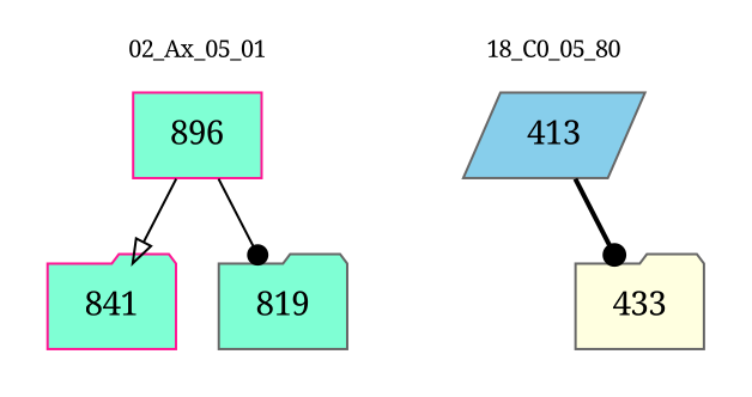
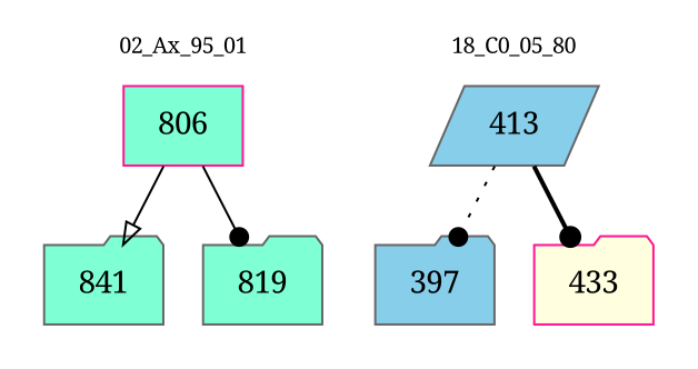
  digraph {
    fontname="Noto Serif"
    node [color=gray40 fillcolor=aquamarine fontname="Noto Serif" shape=folder style=filled]
    edge [arrowhead=dot color=black fontname="Noto Serif" style=solid]
-   n1 [color=deeppink label=896 shape=box]
-   n2 [color=deeppink label=841]
+   n1 [color=deeppink label=806 shape=box]
+   n2 [label=841]
    n3 [label=819]
    n4 [fillcolor=skyblue label=413 shape=parallelogram]
-   n6 [fillcolor=lightyellow label=433]
+   n5 [fillcolor=skyblue label=397]
+   n6 [color=deeppink fillcolor=lightyellow label=433]
    subgraph cluster_1 {
      color=white
      fontsize=10
-     label="02_Ax_05_01"
+     label="02_Ax_95_01"
      n1
      n2
      n3
    }
    subgraph cluster_2 {
      color=white
      fontsize=10
      label="18_C0_05_80"
      n4
+     n5
      n6
    }
    n1 -> n2 [arrowhead=onormal]
    n1 -> n3
+   n4 -> n5 [style=dotted]
    n4 -> n6 [style=bold]
  }
